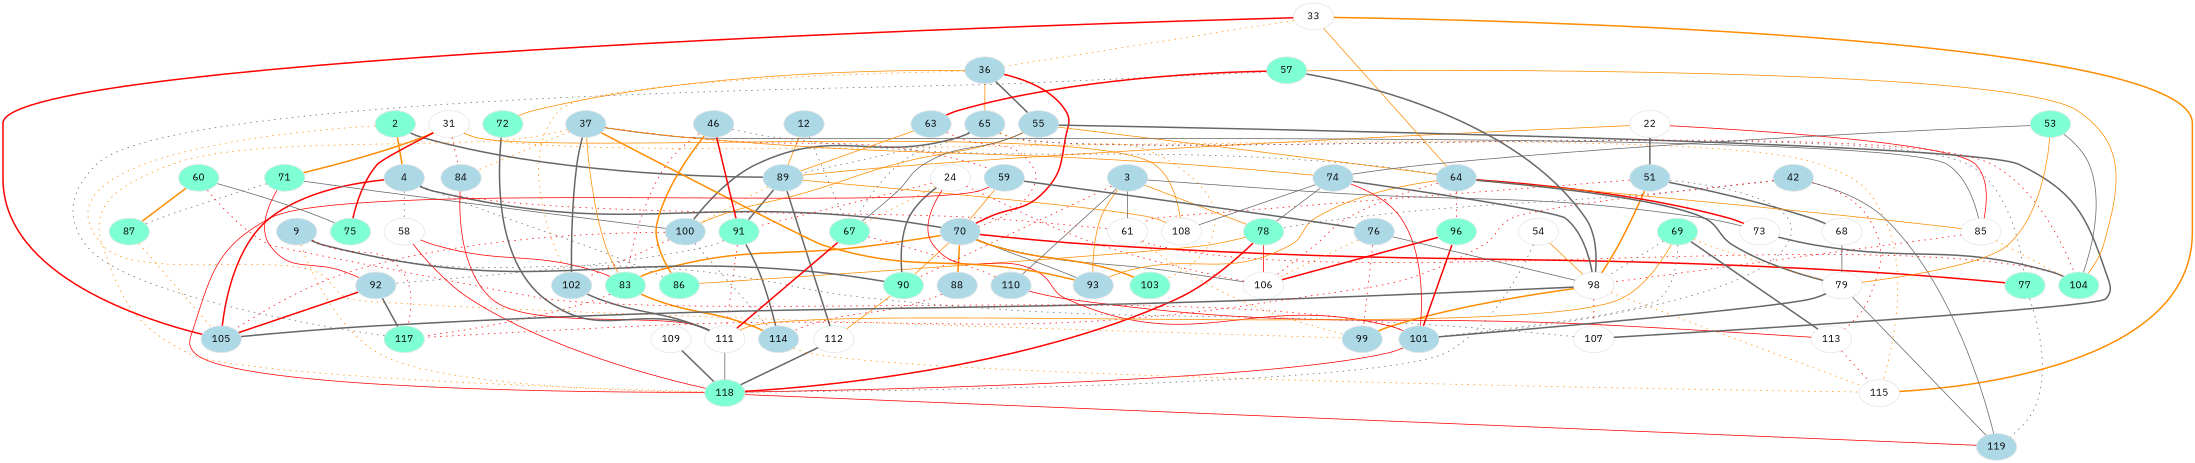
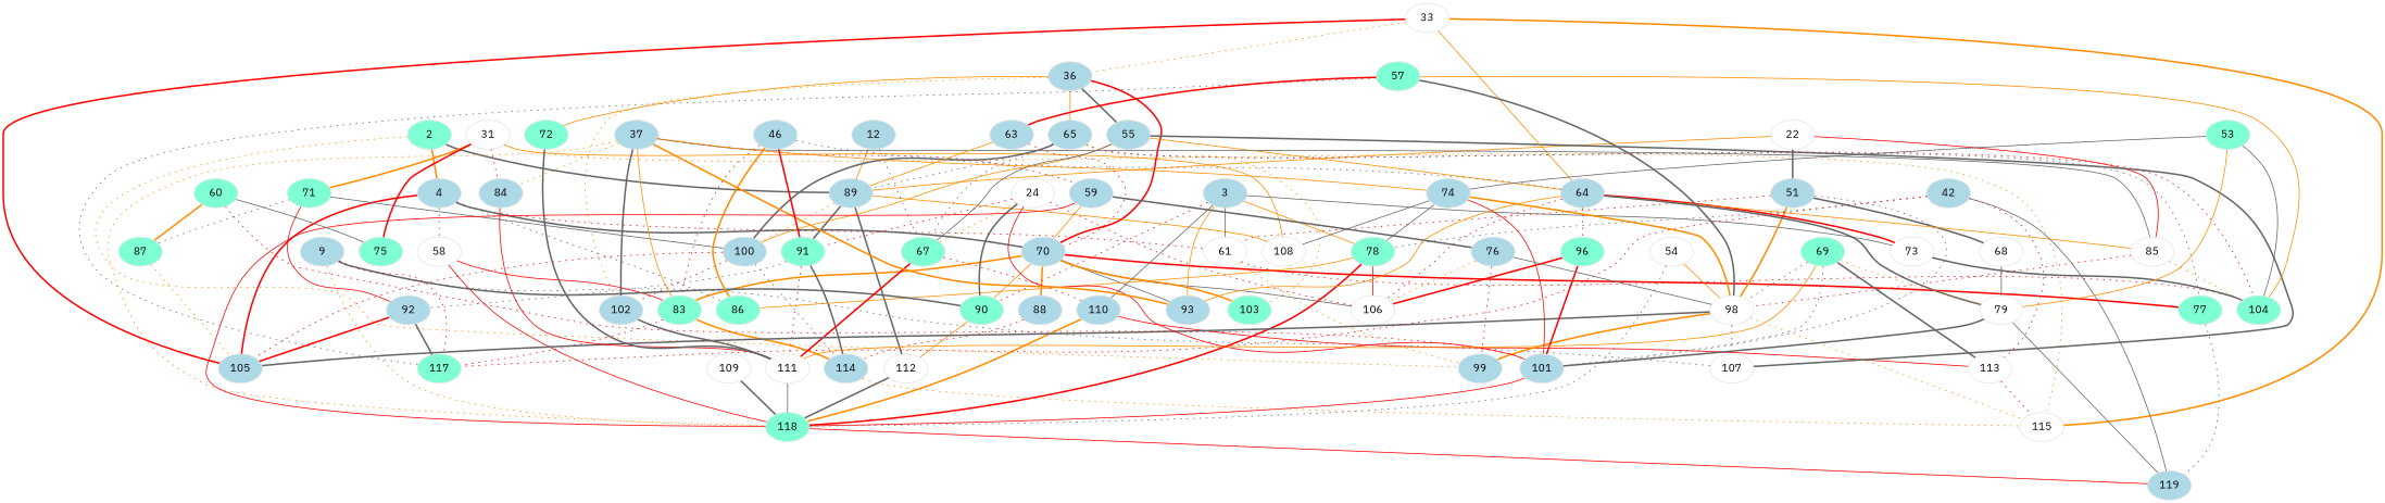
  graph {
    fontname="IBM Plex Sans"
    node [color=gray90 fillcolor=lightblue fontname="IBM Plex Sans" style=filled]
    edge [color=gray40 fontname="IBM Plex Sans" style=dotted]
    2 [fillcolor=aquamarine]
    4
    89 [super="+41"]
    99 [super="+94"]
    61 [fillcolor=white super="+43"]
    58 [fillcolor=white]
    70 [super="+14"]
    86 [fillcolor=aquamarine]
    105 [super="+49"]
    91 [fillcolor=aquamarine super="+50"]
    108 [fillcolor=white]
    100 [super="+40+82"]
    112 [fillcolor=white]
    104 [fillcolor=aquamarine super="+25+35"]
    3
    73 [fillcolor=white]
    78 [fillcolor=aquamarine super="+44"]
    90 [fillcolor=aquamarine]
    93
    110
    118 [fillcolor=aquamarine super="+97+116"]
    106 [fillcolor=white super="+80"]
    113 [fillcolor=white]
    83 [fillcolor=aquamarine super="+48"]
    77 [fillcolor=aquamarine]
    103 [fillcolor=aquamarine]
    88
    9
    107 [fillcolor=white]
    117 [fillcolor=aquamarine super="+7"]
    119 [super="+13"]
    12
    67 [fillcolor=aquamarine]
    111 [fillcolor=white super="+56"]
    51 [super="+18"]
    101 [super="+81"]
    68 [fillcolor=white]
    98 [fillcolor=white super="+32"]
    22 [fillcolor=white]
    85 [fillcolor=white super="+10+1"]
    24 [fillcolor=white]
    92
    114
    31 [fillcolor=white]
    71 [fillcolor=aquamarine]
    75 [fillcolor=aquamarine]
    84
    115 [fillcolor=white super="+66"]
    87 [fillcolor=aquamarine]
    36 [super="+16"]
    55
    65 [super="+11"]
    72 [fillcolor=aquamarine]
    102 [super="+45"]
    33 [fillcolor=white]
    64 [super="+62"]
    79 [fillcolor=white super="+34"]
    96 [fillcolor=aquamarine]
    37 [super="+23+19+29"]
    59
    74
    76
    42
    46 [super="+5"]
    53 [fillcolor=aquamarine]
    54 [fillcolor=white]
    57 [fillcolor=aquamarine super="+38+47"]
    63
    60 [fillcolor=aquamarine]
    69 [fillcolor=aquamarine super="+8"]
    109 [fillcolor=white]
    2 -- 4 [color=darkorange style=bold]
    2 -- 89 [style=bold]
    2 -- 99 [color=darkorange]
    4 -- 61 [color=red]
    4 -- 58
    4 -- 70 [style=bold]
    4 -- 86
    4 -- 105 [color=red style=bold weight=2]
    89 -- 91 [style=bold]
    89 -- 108 [color=darkorange style=solid]
    89 -- 100 [color=darkorange]
    89 -- 112 [style=bold]
    61 -- 99 [color=darkorange]
    61 -- 104 [color=red]
    58 -- 118 [color=red style=solid]
    58 -- 83 [color=red style=solid]
    70 -- 90 [color=darkorange style=solid]
    70 -- 93 [style=solid]
    70 -- 106 [style=solid]
    70 -- 83 [color=darkorange style=bold]
    70 -- 77 [color=red style=bold]
    70 -- 103 [color=darkorange style=bold]
    70 -- 88 [color=darkorange style=bold]
    91 -- 111 [color=red]
    91 -- 92
    91 -- 114 [style=bold]
    100 -- 105 [color=red weight=2]
    100 -- 114
    100 -- 102 [color=red]
    112 -- 118 [style=bold]
    3 -- 61 [style=solid]
    3 -- 73 [style=solid]
    3 -- 78 [color=darkorange style=solid weight=2]
    3 -- 90 [color=red]
    3 -- 93 [color=darkorange style=solid]
    3 -- 110 [style=solid]
    73 -- 104 [style=bold]
    78 -- 86 [color=darkorange style=solid]
    78 -- 118 [color=red style=bold weight=2]
    78 -- 106 [color=red style=solid weight=3]
    90 -- 112 [color=darkorange style=solid]
+   110 -- 118 [color=darkorange style=bold]
    110 -- 113 [color=red style=solid]
    118 -- 119 [color=red style=solid]
    113 -- 115 [color=red]
    83 -- 117 [color=red]
    83 -- 114 [color=darkorange style=bold]
    77 -- 119
    88 -- 114 [color=red]
    9 -- 90 [style=bold]
    9 -- 118 [color=darkorange weight=2]
    9 -- 107
    9 -- 117 [color=red weight=2]
    12 -- 89 [color=darkorange style=solid]
    12 -- 67
    67 -- 110 [color=red]
    67 -- 111 [color=red style=bold weight=2]
    111 -- 118 [style=solid]
    51 -- 61 [color=red]
    51 -- 101
    51 -- 68 [style=bold]
    51 -- 98 [color=darkorange style=bold]
    101 -- 118 [color=red style=solid weight=2]
    68 -- 79 [style=solid]
    98 -- 99 [color=darkorange style=bold]
    98 -- 105 [style=bold]
    98 -- 107 [color=red]
    98 -- 115 [color=darkorange]
    22 -- 89 [color=darkorange style=solid weight=2]
    22 -- 51 [style=bold]
    22 -- 85 [color=red style=solid]
    85 -- 104 [color=darkorange]
    85 -- 98 [color=red]
    24 -- 91 [color=red]
    24 -- 90 [style=bold]
    24 -- 106 [color=red]
    24 -- 67 [color=darkorange]
    24 -- 101 [color=red style=solid]
    92 -- 105 [color=red style=bold]
    92 -- 117 [style=bold]
    114 -- 115 [color=darkorange]
    31 -- 108 [color=darkorange style=solid]
    31 -- 71 [color=darkorange style=bold]
    31 -- 75 [color=red style=bold]
    31 -- 84 [color=red]
    31 -- 115 [color=darkorange weight=2]
    71 -- 100 [style=solid]
    71 -- 92 [color=red style=solid]
    71 -- 87
    84 -- 111 [color=red style=solid]
    87 -- 105 [color=darkorange]
    36 -- 70 [color=red style=bold]
    36 -- 55 [style=bold]
    36 -- 65 [color=darkorange style=solid weight=2]
    36 -- 72 [color=darkorange style=solid]
    36 -- 102 [color=darkorange]
    55 -- 100 [color=darkorange style=solid]
    55 -- 107 [style=bold]
    55 -- 67 [style=solid]
    55 -- 64 [color=darkorange style=solid]
    65 -- 89
    65 -- 100 [style=bold]
    65 -- 104 [color=red weight=2]
    65 -- 77
    65 -- 103 [color=darkorange]
    65 -- 67
    72 -- 111 [style=bold]
    102 -- 111 [style=bold]
    33 -- 105 [color=red style=bold]
    33 -- 115 [color=darkorange style=bold]
    33 -- 36 [color=darkorange]
    33 -- 64 [color=darkorange style=solid]
    64 -- 73 [color=red style=bold]
    64 -- 93 [color=darkorange style=solid]
    64 -- 106 [color=red]
    64 -- 85 [color=darkorange style=solid]
    64 -- 79 [style=bold]
    64 -- 96 [color=red weight=2]
    79 -- 119 [style=solid]
    79 -- 101 [style=bold]
    96 -- 106 [color=red style=bold]
    96 -- 101 [color=red style=bold]
    37 -- 93 [color=darkorange style=bold]
    37 -- 118 [color=darkorange weight=2]
    37 -- 83 [color=darkorange style=solid]
    37 -- 85 [style=solid]
    37 -- 84 [color=darkorange]
    37 -- 102 [style=bold weight=2]
    37 -- 59 [color=red]
    37 -- 74 [color=darkorange style=solid]
    59 -- 70 [color=darkorange style=solid]
    59 -- 118 [color=red style=solid]
    59 -- 76 [style=bold]
    74 -- 108 [style=solid]
    74 -- 78 [style=solid]
    74 -- 101 [color=red style=solid]
-   74 -- 98 [style=bold]
+   74 -- 98 [color=darkorange style=bold]
    76 -- 99 [color=red weight=2]
    76 -- 106 [color=darkorange]
    76 -- 98 [style=solid]
    42 -- 78
    42 -- 113 [color=red]
    42 -- 117 [color=red]
    42 -- 119 [style=solid]
    46 -- 86 [color=darkorange style=bold]
    46 -- 91 [color=red style=bold weight=2]
    46 -- 83 [color=red]
    46 -- 64
    53 -- 104 [style=solid]
    53 -- 79 [color=darkorange style=solid]
    53 -- 74 [style=solid]
    54 -- 118
    54 -- 98 [color=darkorange style=solid]
    57 -- 104 [color=darkorange style=solid]
    57 -- 117
    57 -- 98 [style=bold]
    57 -- 63 [color=red style=bold]
    63 -- 89 [color=darkorange style=solid]
    63 -- 70 [color=red]
    60 -- 101 [color=red]
    60 -- 75 [style=solid]
    60 -- 87 [color=darkorange style=bold]
    69 -- 113 [style=bold]
    69 -- 111 [color=darkorange style=solid]
    69 -- 101
    69 -- 98
    69 -- 79 [color=darkorange]
    109 -- 118 [style=bold weight=2]
  }
